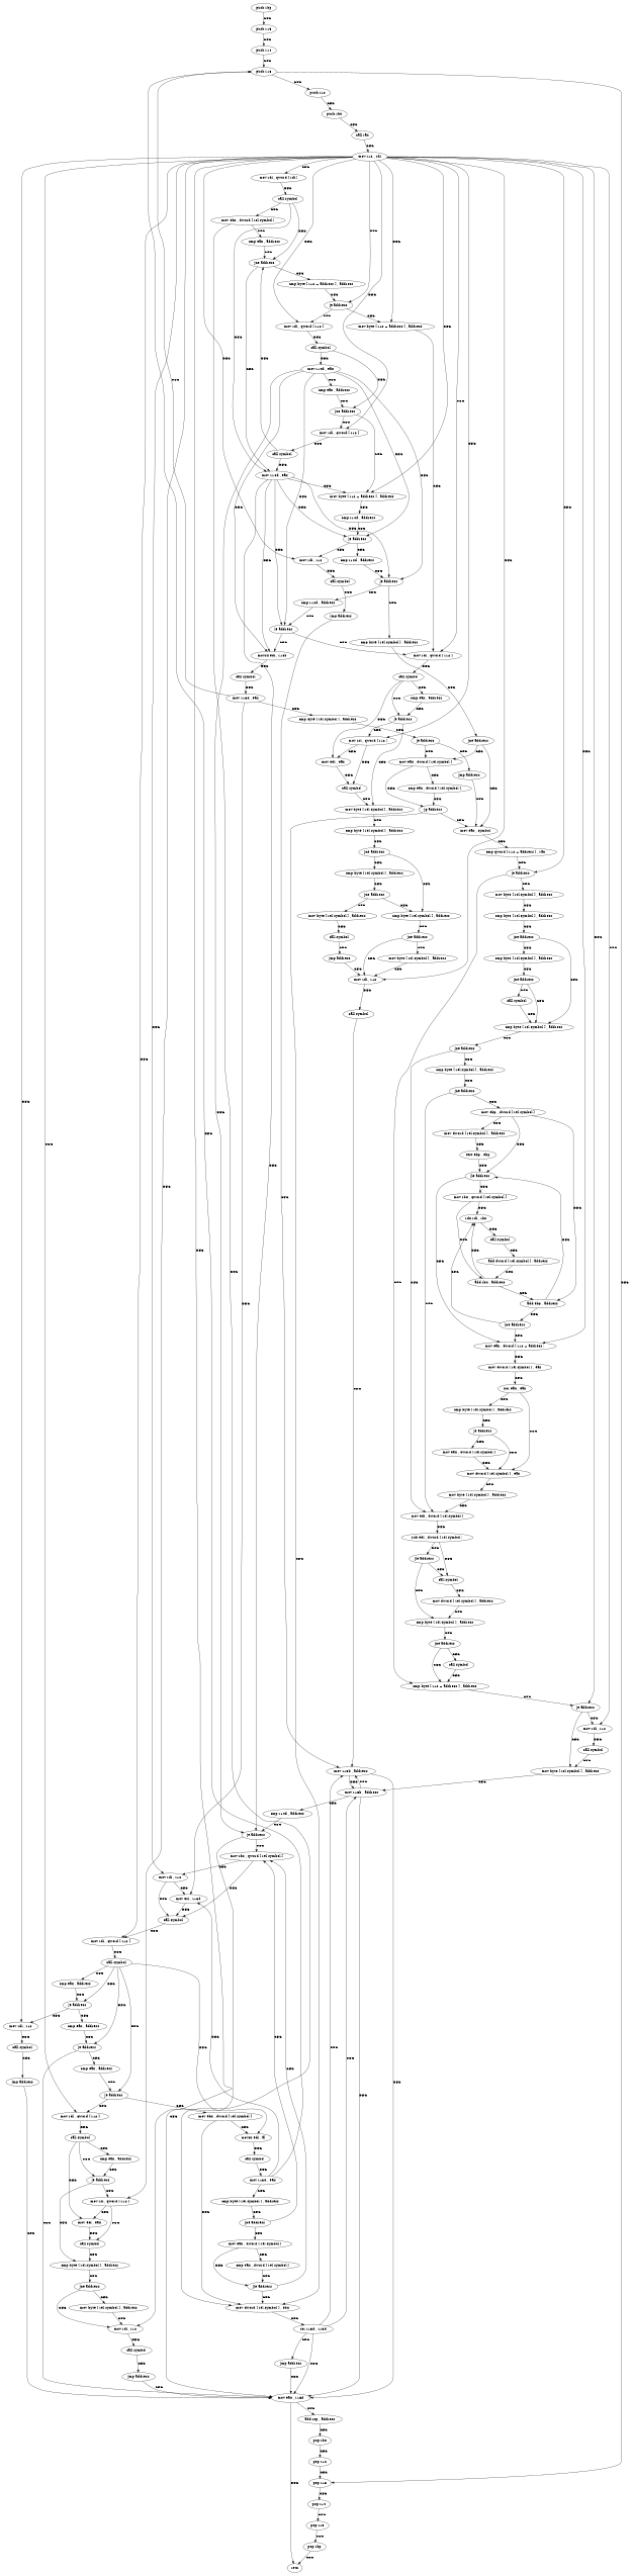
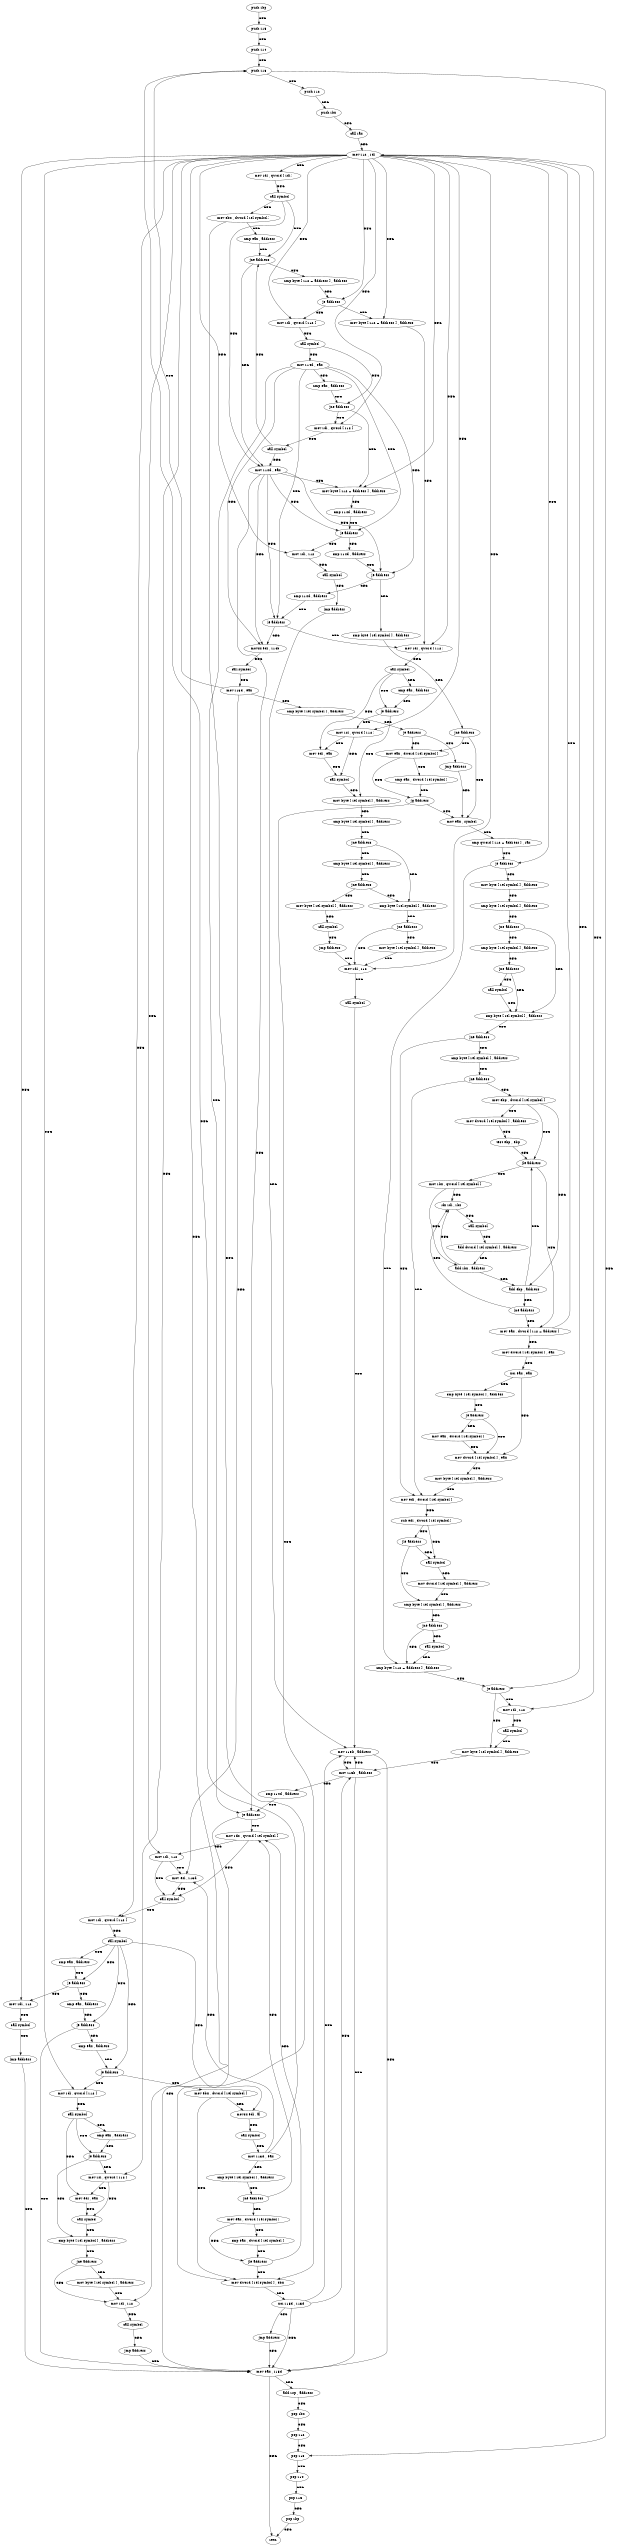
  digraph {
    n1 [label="push rbp"]
    n2 [label="push r15"]
    n3 [label="push r14"]
    n4 [label="push r13"]
    n5 [label="push r12"]
    n6 [label="pop r13"]
    n7 [label="push rbx"]
    n8 [label="pop r14"]
    n9 [label="call rax"]
    n10 [label="mov r12 , rdi"]
    n11 [label="mov rdi , qword [ rdi ]"]
    n12 [label="mov byte [ r12 + address ] , address"]
    n13 [label="je address"]
    n14 [label="mov byte [ r12 + address ] , address"]
    n15 [label="mov rdi , qword [ r12 ]"]
    n16 [label="mov rdi , r12"]
    n17 [label="mov rdi , qword [ r12 ]"]
    n18 [label="mov rdi , qword [ r12 ]"]
    n19 [label="mov rsi , qword [ r12 ]"]
    n20 [label="je address"]
    n21 [label="mov rdi , r12"]
    n22 [label="je address"]
    n23 [label="mov rdi , r12"]
    n24 [label="mov rdi , r12"]
    n25 [label="mov rdi , qword [ r12 ]"]
    n26 [label="mov rdi , r12"]
    n27 [label="mov eax , dword [ r12 + address ]"]
    n28 [label="mov rdi , qword [ r12 ]"]
    n29 [label="mov rsi , qword [ r12 ]"]
    n30 [label="mov rdi , r12"]
    n31 [label="call symbol"]
    n32 [label="cmp r14d , address"]
    n33 [label="call symbol"]
    n34 [label="call symbol"]
    n35 [label="call symbol"]
    n36 [label="call symbol"]
    n37 [label="mov edi , eax"]
    n38 [label="call symbol"]
    n39 [label="cmp byte [ r12 + address ] , address"]
    n40 [label="mov byte [ rel symbol ] , address"]
    n41 [label="call symbol"]
    n42 [label="mov byte [ rel symbol ] , address"]
    n43 [label="call symbol"]
    n44 [label="mov esi , r13d"]
    n45 [label="call symbol"]
    n46 [label="call symbol"]
    n47 [label="call symbol"]
    n48 [label="mov dword [ rel symbol ] , eax"]
    n49 [label="call symbol"]
    n50 [label="mov edi , eax"]
    n51 [label="call symbol"]
    n52 [label="call symbol"]
    n53 [label="mov ebx , dword [ rel symbol ]"]
    n54 [label="jne address"]
    n55 [label="mov r14d , eax"]
    n56 [label="cmp eax , address"]
    n57 [label="mov dword [ rel symbol ] , ebx"]
    n58 [label="cmp byte [ r12 + address ] , address"]
    n59 [label="je address"]
    n60 [label="je address"]
    n61 [label="movsx edi , r14b"]
    n62 [label="je address"]
    n63 [label="je address"]
    n64 [label="xor r15d , r15d"]
    n65 [label="cmp byte [ rel symbol ] , address"]
    n66 [label="cmp r14d , address"]
    n67 [label="call symbol"]
    n68 [label="cmp r14d , address"]
    n69 [label="mov eax , r15d"]
    n70 [label="mov rdx , qword [ rel symbol ]"]
    n71 [label="mov r14d , eax"]
    n72 [label="jne address"]
    n73 [label="jmp address"]
    n74 [label="mov r15b , address"]
    n75 [label="mov r15b , address"]
    n76 [label="add rsp , address"]
    n77 [label=retn]
    n78 [label="cmp r14d , address"]
    n79 [label="jne address"]
    n80 [label="mov eax , symbol"]
    n81 [label="mov eax , dword [ rel symbol ]"]
    n82 [label="cmp eax , address"]
    n83 [label="je address"]
    n84 [label="cmp eax , address"]
    n85 [label="pop rbx"]
    n86 [label="cmp qword [ r12 + address ] , rax"]
    n87 [label="cmp eax , dword [ rel symbol ]"]
    n88 [label="jg address"]
    n89 [label="mov r13d , eax"]
    n90 [label="mov byte [ rel symbol ] , address"]
    n91 [label="cmp byte [ rel symbol ] , address"]
    n92 [label="jne address"]
    n93 [label="cmp byte [ rel symbol ] , address"]
    n94 [label="cmp byte [ rel symbol ] , address"]
    n95 [label="jne address"]
    n96 [label="jne address"]
    n97 [label="mov byte [ rel symbol ] , address"]
    n98 [label="mov byte [ rel symbol ] , address"]
    n99 [label="cmp byte [ rel symbol ] , address"]
    n100 [label="jne address"]
    n101 [label="jmp address"]
    n102 [label="cmp byte [ rel symbol ] , address"]
    n103 [label="je address"]
    n104 [label="jmp address"]
    n105 [label="call symbol"]
    n106 [label="jmp address"]
    n107 [label="cmp byte [ rel symbol ] , address"]
    n108 [label="cmp byte [ rel symbol ] , address"]
    n109 [label="jne address"]
    n110 [label="jne address"]
    n111 [label="mov edi , dword [ rel symbol ]"]
    n112 [label="cmp byte [ rel symbol ] , address"]
    n113 [label="call symbol"]
    n114 [label="sub edi , dword [ rel symbol ]"]
    n115 [label="jne address"]
    n116 [label="jle address"]
    n117 [label="call symbol"]
    n118 [label="mov ebp , dword [ rel symbol ]"]
    n119 [label="pop r12"]
    n120 [label="pop r15"]
    n121 [label="pop rbp"]
    n122 [label="cmp eax , address"]
    n123 [label="je address"]
    n124 [label="je address"]
    n125 [label="je address"]
    n126 [label="movsx edi , al"]
    n127 [label="cmp eax , address"]
    n128 [label="cmp eax , address"]
    n129 [label="mov ebx , dword [ rel symbol ]"]
    n130 [label="call symbol"]
    n131 [label="jmp address"]
    n132 [label="cmp byte [ rel symbol ] , address"]
    n133 [label="mov dword [ rel symbol ] , address"]
    n134 [label="jne address"]
    n135 [label="call symbol"]
    n136 [label="mov dword [ rel symbol ] , address"]
    n137 [label="jle address"]
    n138 [label="add ebp , address"]
    n139 [label="test ebp , ebp"]
    n140 [label="mov rbx , qword [ rel symbol ]"]
    n141 [label="jne address"]
    n142 [label="rdx rdi , rbx"]
    n143 [label="add rbx , address"]
    n144 [label="xor eax , eax"]
    n145 [label="call symbol"]
    n146 [label="cmp eax , address"]
    n147 [label="je address"]
    n148 [label="cmp byte [ rel symbol ] , address"]
    n149 [label="mov dword [ rel symbol ] , eax"]
    n150 [label="je address"]
    n151 [label="mov byte [ rel symbol ] , address"]
    n152 [label="mov eax , dword [ rel symbol ]"]
    n153 [label="add dword [ rel symbol ] , address"]
    n154 [label="cmp byte [ rel symbol ] , address"]
    n155 [label="jne address"]
    n156 [label="mov byte [ rel symbol ] , address"]
    n157 [label="mov r13d , eax"]
    n158 [label="cmp byte [ rel symbol ] , address"]
    n159 [label="jne address"]
    n160 [label="mov eax , dword [ rel symbol ]"]
    n161 [label="cmp eax , dword [ rel symbol ]"]
    n162 [label="jle address"]
    n163 [label="jmp address"]
    n1 -> n2 [label=CFG]
    n2 -> n3 [label=CFG]
    n3 -> n4 [label=CFG]
    n4 -> n5 [label=CFG]
    n4 -> n6 [label=DFG]
    n5 -> n7 [label=CFG]
    n6 -> n8 [label=CFG]
    n7 -> n9 [label=CFG]
    n8 -> n120 [label=CFG]
    n9 -> n10 [label=CFG]
    n10 -> n11 [label=CFG]
    n10 -> n12 [label=DFG]
    n10 -> n13 [label=DFG]
    n10 -> n14 [label=DFG]
    n10 -> n15 [label=DFG]
    n10 -> n16 [label=DFG]
    n10 -> n17 [label=DFG]
    n10 -> n18 [label=DFG]
    n10 -> n19 [label=DFG]
    n10 -> n20 [label=DFG]
    n10 -> n21 [label=DFG]
    n10 -> n22 [label=DFG]
    n10 -> n23 [label=DFG]
    n10 -> n24 [label=DFG]
    n10 -> n25 [label=DFG]
    n10 -> n26 [label=DFG]
-   n10 -> n27 [label=DFG]
+   n27 -> n10 [label=DFG]
    n10 -> n28 [label=DFG]
    n10 -> n29 [label=DFG]
    n10 -> n30 [label=DFG]
    n11 -> n31 [label=DFG]
    n12 -> n32 [label=CFG]
    n13 -> n14 [label=CFG]
    n13 -> n15 [label=CFG]
    n14 -> n17 [label=CFG]
    n15 -> n33 [label=DFG]
    n16 -> n34 [label=DFG]
    n17 -> n35 [label=DFG]
    n18 -> n36 [label=DFG]
    n19 -> n37 [label=CFG]
    n19 -> n38 [label=DFG]
    n20 -> n39 [label=CFG]
    n20 -> n40 [label=CFG]
    n21 -> n41 [label=DFG]
    n22 -> n23 [label=CFG]
    n22 -> n42 [label=CFG]
    n23 -> n43 [label=DFG]
    n24 -> n44 [label=CFG]
    n24 -> n45 [label=DFG]
    n25 -> n46 [label=DFG]
    n26 -> n47 [label=DFG]
    n27 -> n48 [label=DFG]
    n28 -> n49 [label=DFG]
    n29 -> n50 [label=CFG]
    n29 -> n51 [label=DFG]
    n30 -> n52 [label=DFG]
    n31 -> n53 [label=CFG]
    n31 -> n54 [label=DFG]
    n31 -> n55 [label=DFG]
    n32 -> n62 [label=CFG]
    n33 -> n71 [label=DFG]
    n33 -> n72 [label=DFG]
    n34 -> n73 [label=CFG]
    n35 -> n37 [label=DFG]
    n35 -> n82 [label=CFG]
    n35 -> n83 [label=DFG]
    n36 -> n54 [label=DFG]
    n36 -> n55 [label=DFG]
    n37 -> n38 [label=DFG]
    n38 -> n90 [label=CFG]
    n39 -> n22 [label=CFG]
    n40 -> n99 [label=CFG]
    n41 -> n74 [label=CFG]
    n42 -> n75 [label=CFG]
    n43 -> n42 [label=CFG]
    n44 -> n45 [label=DFG]
    n45 -> n25 [label=CFG]
    n46 -> n122 [label=CFG]
    n46 -> n123 [label=DFG]
    n46 -> n124 [label=DFG]
    n46 -> n125 [label=DFG]
    n46 -> n126 [label=DFG]
    n47 -> n131 [label=CFG]
    n48 -> n144 [label=CFG]
    n49 -> n50 [label=DFG]
    n49 -> n146 [label=CFG]
    n49 -> n147 [label=DFG]
    n50 -> n51 [label=DFG]
    n51 -> n154 [label=CFG]
    n52 -> n163 [label=CFG]
    n53 -> n56 [label=CFG]
    n53 -> n57 [label=DFG]
    n54 -> n55 [label=CFG]
    n54 -> n58 [label=CFG]
    n55 -> n12 [label=CFG]
    n55 -> n59 [label=DFG]
    n55 -> n60 [label=DFG]
    n55 -> n61 [label=DFG]
    n55 -> n62 [label=DFG]
    n55 -> n63 [label=DFG]
    n56 -> n54 [label=CFG]
    n57 -> n64 [label=CFG]
    n58 -> n13 [label=CFG]
    n59 -> n65 [label=CFG]
    n59 -> n66 [label=CFG]
    n60 -> n17 [label=CFG]
    n60 -> n61 [label=CFG]
    n61 -> n67 [label=DFG]
    n62 -> n16 [label=CFG]
    n62 -> n68 [label=CFG]
    n63 -> n69 [label=CFG]
    n63 -> n70 [label=CFG]
    n64 -> n69 [label=DFG]
    n64 -> n74 [label=DFG]
    n64 -> n75 [label=DFG]
    n64 -> n101 [label=CFG]
    n65 -> n79 [label=CFG]
    n66 -> n60 [label=CFG]
    n67 -> n89 [label=DFG]
    n68 -> n59 [label=CFG]
    n69 -> n76 [label=CFG]
    n69 -> n77 [label=DFG]
    n70 -> n24 [label=CFG]
    n70 -> n45 [label=DFG]
    n71 -> n59 [label=DFG]
    n71 -> n60 [label=DFG]
    n71 -> n61 [label=DFG]
    n71 -> n62 [label=DFG]
    n71 -> n63 [label=DFG]
    n71 -> n84 [label=CFG]
    n72 -> n12 [label=CFG]
    n72 -> n18 [label=CFG]
    n73 -> n74 [label=CFG]
    n74 -> n69 [label=DFG]
    n74 -> n75 [label=DFG]
    n75 -> n69 [label=DFG]
    n75 -> n74 [label=DFG]
    n75 -> n78 [label=CFG]
    n76 -> n85 [label=CFG]
    n78 -> n63 [label=CFG]
    n79 -> n80 [label=CFG]
    n79 -> n81 [label=CFG]
    n80 -> n86 [label=CFG]
    n81 -> n87 [label=CFG]
    n81 -> n88 [label=DFG]
    n82 -> n83 [label=CFG]
    n83 -> n19 [label=CFG]
    n83 -> n90 [label=CFG]
    n84 -> n72 [label=CFG]
    n85 -> n119 [label=CFG]
    n86 -> n20 [label=CFG]
    n87 -> n88 [label=CFG]
    n88 -> n57 [label=CFG]
    n88 -> n80 [label=CFG]
    n89 -> n4 [label=DFG]
    n89 -> n44 [label=DFG]
    n89 -> n102 [label=CFG]
    n90 -> n91 [label=CFG]
    n91 -> n92 [label=CFG]
    n92 -> n93 [label=CFG]
    n92 -> n94 [label=CFG]
    n93 -> n95 [label=CFG]
    n94 -> n96 [label=CFG]
    n95 -> n21 [label=CFG]
    n95 -> n97 [label=CFG]
    n96 -> n93 [label=CFG]
    n96 -> n98 [label=CFG]
    n97 -> n21 [label=CFG]
    n98 -> n105 [label=CFG]
    n99 -> n100 [label=CFG]
    n100 -> n107 [label=CFG]
    n100 -> n108 [label=CFG]
    n101 -> n69 [label=CFG]
    n102 -> n103 [label=CFG]
    n103 -> n81 [label=CFG]
    n103 -> n104 [label=CFG]
    n104 -> n80 [label=CFG]
    n105 -> n106 [label=CFG]
    n106 -> n21 [label=CFG]
    n107 -> n109 [label=CFG]
    n108 -> n110 [label=CFG]
    n109 -> n111 [label=CFG]
    n109 -> n112 [label=CFG]
    n110 -> n107 [label=CFG]
    n110 -> n113 [label=CFG]
    n111 -> n114 [label=DFG]
    n112 -> n115 [label=CFG]
    n113 -> n107 [label=CFG]
    n114 -> n116 [label=DFG]
    n114 -> n117 [label=DFG]
    n115 -> n111 [label=CFG]
    n115 -> n118 [label=CFG]
    n116 -> n117 [label=CFG]
    n116 -> n132 [label=CFG]
    n117 -> n133 [label=CFG]
    n118 -> n136 [label=CFG]
    n118 -> n137 [label=DFG]
    n118 -> n138 [label=DFG]
    n119 -> n6 [label=CFG]
    n120 -> n121 [label=CFG]
    n121 -> n77 [label=CFG]
    n122 -> n123 [label=CFG]
    n123 -> n26 [label=CFG]
    n123 -> n127 [label=CFG]
    n124 -> n69 [label=CFG]
    n124 -> n128 [label=CFG]
    n125 -> n28 [label=CFG]
    n125 -> n129 [label=CFG]
    n126 -> n130 [label=DFG]
    n127 -> n124 [label=CFG]
    n128 -> n125 [label=CFG]
    n129 -> n57 [label=DFG]
    n129 -> n126 [label=CFG]
    n130 -> n157 [label=DFG]
    n131 -> n69 [label=CFG]
    n132 -> n134 [label=CFG]
    n133 -> n132 [label=CFG]
    n134 -> n39 [label=CFG]
    n134 -> n135 [label=CFG]
    n135 -> n39 [label=CFG]
    n136 -> n139 [label=CFG]
    n137 -> n27 [label=CFG]
    n137 -> n140 [label=CFG]
    n138 -> n137 [label=DFG]
    n138 -> n141 [label=DFG]
    n139 -> n137 [label=CFG]
    n140 -> n142 [label=DFG]
    n140 -> n143 [label=DFG]
    n141 -> n27 [label=CFG]
    n141 -> n142 [label=CFG]
    n142 -> n145 [label=DFG]
    n143 -> n138 [label=CFG]
    n143 -> n142 [label=DFG]
    n144 -> n148 [label=CFG]
    n144 -> n149 [label=DFG]
    n145 -> n153 [label=CFG]
    n146 -> n147 [label=CFG]
    n147 -> n29 [label=CFG]
    n147 -> n154 [label=CFG]
    n148 -> n150 [label=CFG]
    n149 -> n151 [label=CFG]
    n150 -> n149 [label=CFG]
    n150 -> n152 [label=CFG]
    n151 -> n111 [label=CFG]
    n152 -> n149 [label=DFG]
    n153 -> n143 [label=CFG]
    n154 -> n155 [label=CFG]
    n155 -> n30 [label=CFG]
    n155 -> n156 [label=CFG]
    n156 -> n30 [label=CFG]
    n157 -> n4 [label=DFG]
    n157 -> n44 [label=DFG]
    n157 -> n158 [label=CFG]
    n158 -> n159 [label=CFG]
    n159 -> n70 [label=CFG]
    n159 -> n160 [label=CFG]
    n160 -> n161 [label=CFG]
    n160 -> n162 [label=DFG]
    n161 -> n162 [label=CFG]
    n162 -> n57 [label=CFG]
    n162 -> n70 [label=CFG]
    n163 -> n69 [label=CFG]
  }
